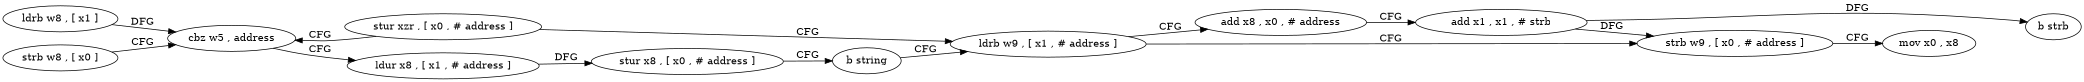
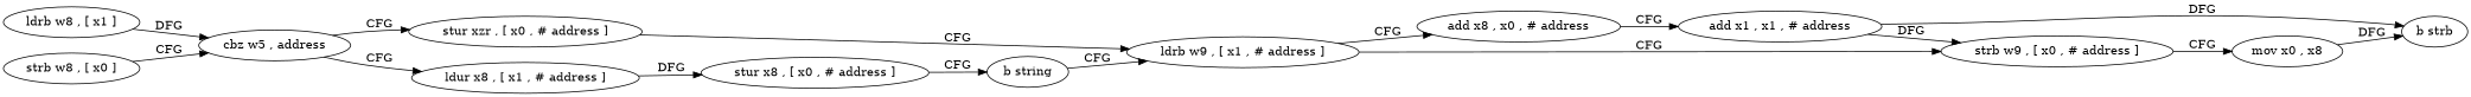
  digraph {
    rankdir=LR
    n1 [label="ldrb w8 , [ x1 ]"]
    n2 [label="cbz w5 , address"]
    n3 [label="strb w8 , [ x0 ]"]
    n4 [label="stur xzr , [ x0 , # address ]"]
    n5 [label="ldur x8 , [ x1 , # address ]"]
    n6 [label="ldrb w9 , [ x1 , # address ]"]
    n7 [label="stur x8 , [ x0 , # address ]"]
    n8 [label="add x8 , x0 , # address"]
    n9 [label="strb w9 , [ x0 , # address ]"]
    n10 [label="b string"]
-   n11 [label="add x1 , x1 , # strb"]
+   n11 [label="add x1 , x1 , # address"]
    n12 [label="mov x0 , x8"]
    n13 [label="b strb"]
    n1 -> n2 [label=DFG]
-   n4 -> n2 [label=CFG]
+   n2 -> n4 [label=CFG]
    n2 -> n5 [label=CFG]
    n3 -> n2 [label=CFG]
    n4 -> n6 [label=CFG]
    n5 -> n7 [label=DFG]
    n6 -> n8 [label=CFG]
    n6 -> n9 [label=CFG]
    n7 -> n10 [label=CFG]
    n8 -> n11 [label=CFG]
    n9 -> n12 [label=CFG]
    n10 -> n6 [label=CFG]
    n11 -> n9 [label=DFG]
    n11 -> n13 [label=DFG]
+   n12 -> n13 [label=DFG]
  }
